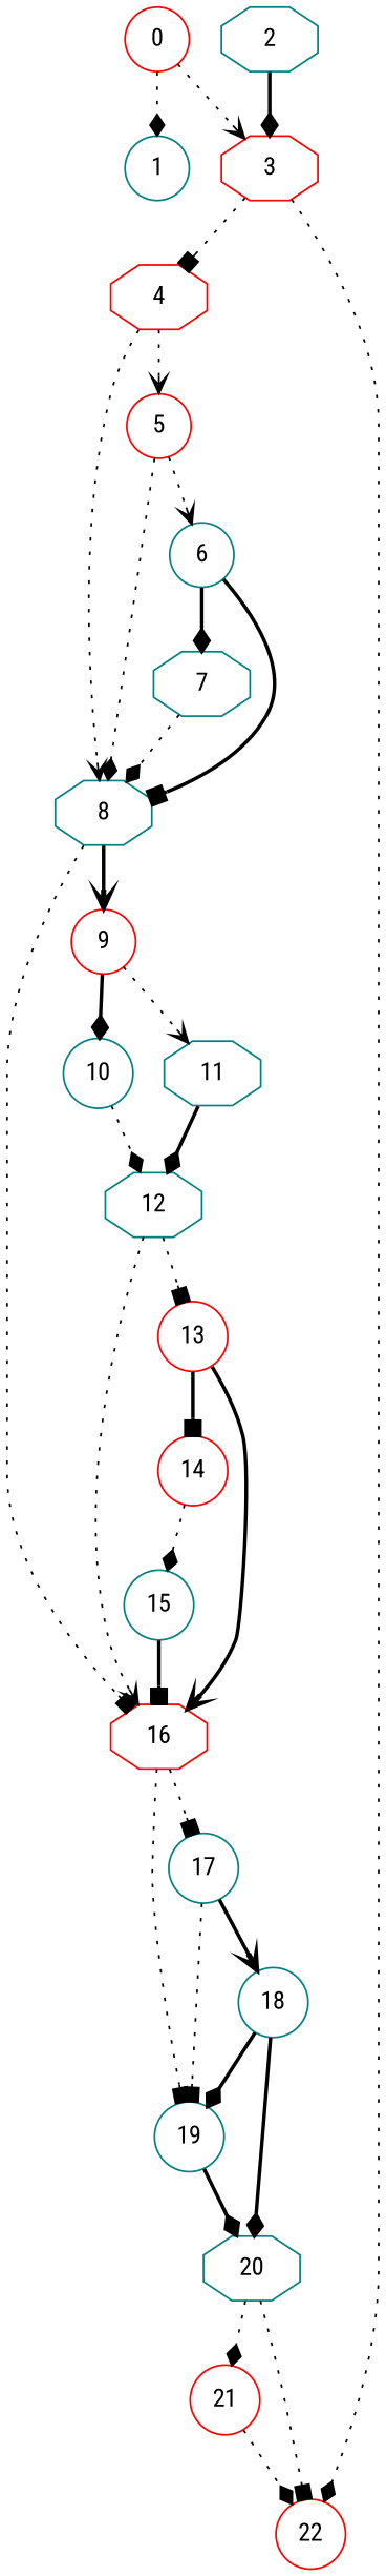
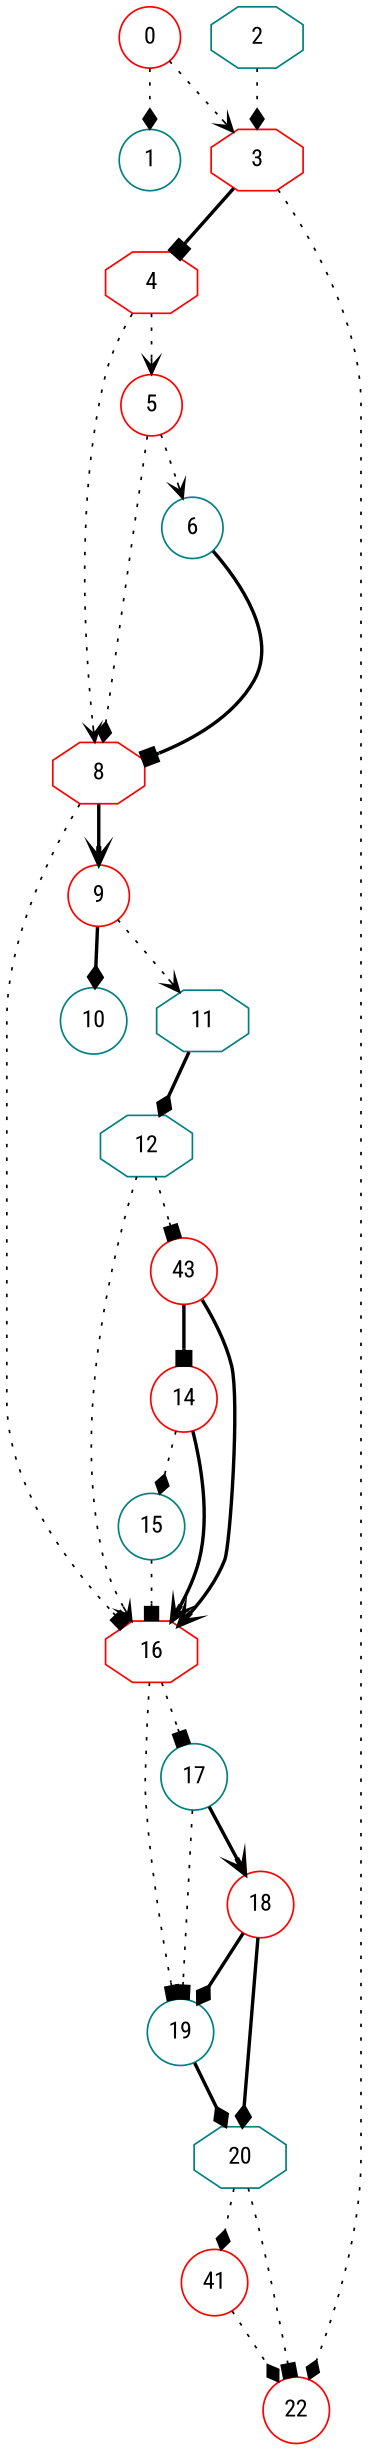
  digraph {
    fontname="Roboto Condensed"
    node [color=teal fontname="Roboto Condensed" shape=circle]
    edge [arrowhead=diamond fontname="Roboto Condensed" style=dotted]
    0 [color=red]
    1
    3 [color=red shape=octagon]
    4 [color=red shape=octagon]
    22 [color=red]
    2 [shape=octagon]
    5 [color=red]
-   8 [shape=octagon]
+   8 [color=red shape=octagon]
    6
    9 [color=red]
    16 [color=red shape=octagon]
-   7 [shape=octagon]
    10
    11 [shape=octagon]
    17
    19
    12 [shape=octagon]
-   13 [color=red]
+   13 [color=red label=43]
    14 [color=red]
    15
-   18
+   18 [color=red]
    20 [shape=octagon]
-   21 [color=red]
+   21 [color=red label=41]
    0 -> 1
    0 -> 3 [arrowhead=vee]
-   3 -> 4 [arrowhead=box]
+   3 -> 4 [arrowhead=box style=bold]
    3 -> 22
    4 -> 5 [arrowhead=vee]
    4 -> 8 [arrowhead=vee]
-   2 -> 3 [style=bold]
+   2 -> 3
    5 -> 8
    5 -> 6 [arrowhead=vee]
    8 -> 9 [arrowhead=vee style=bold]
    8 -> 16 [arrowhead=box]
    6 -> 8 [arrowhead=box style=bold]
-   6 -> 7 [style=bold]
    9 -> 10 [style=bold]
    9 -> 11 [arrowhead=vee]
    16 -> 17 [arrowhead=box]
    16 -> 19 [arrowhead=box]
-   7 -> 8
-   10 -> 12
    11 -> 12 [style=bold]
    17 -> 19 [arrowhead=box]
    17 -> 18 [arrowhead=vee style=bold]
    19 -> 20 [style=bold]
    12 -> 16 [arrowhead=vee]
    12 -> 13 [arrowhead=box]
    13 -> 16 [arrowhead=vee style=bold]
    13 -> 14 [arrowhead=box style=bold]
+   14 -> 16 [arrowhead=vee style=bold]
    14 -> 15
-   15 -> 16 [arrowhead=box style=bold]
+   15 -> 16 [arrowhead=box]
    18 -> 19 [style=bold]
    18 -> 20 [style=bold]
    20 -> 22 [arrowhead=box]
    20 -> 21
    21 -> 22
  }
